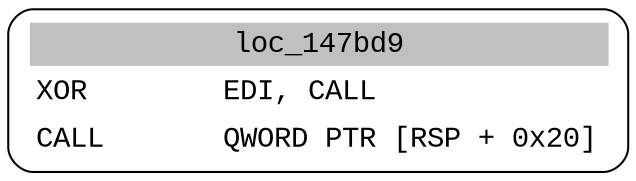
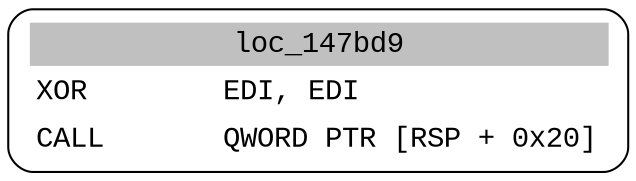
  digraph {
    fontname="Liberation Mono"
-   n1 [fontname="Liberation Mono" label=<<table border="0" cellborder="0" cellpadding="3"><tr><td align="center" colspan="2" bgcolor="grey">loc_147bd9</td></tr><tr><td align="left">XOR        EDI, CALL</td></tr><tr><td align="left">CALL       QWORD PTR [RSP + 0x20]</td></tr></table>> shape=Mrecord]
+   n1 [fontname="Liberation Mono" label=<<table border="0" cellborder="0" cellpadding="3"><tr><td align="center" colspan="2" bgcolor="grey">loc_147bd9</td></tr><tr><td align="left">XOR        EDI, EDI</td></tr><tr><td align="left">CALL       QWORD PTR [RSP + 0x20]</td></tr></table>> shape=Mrecord]
  }
